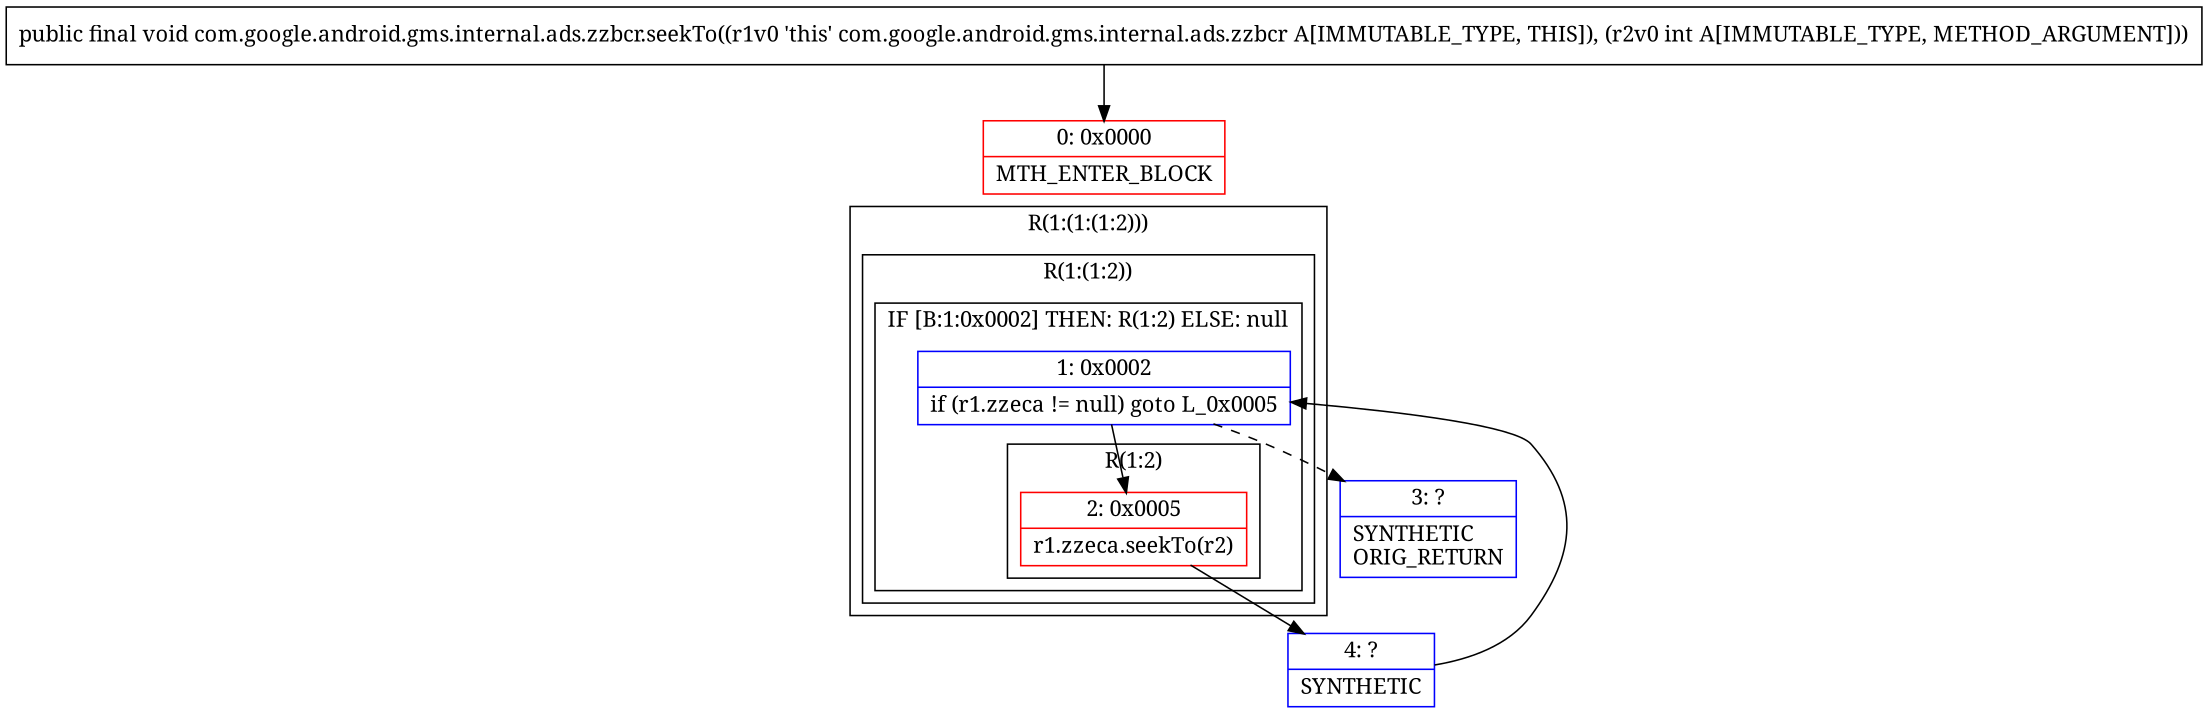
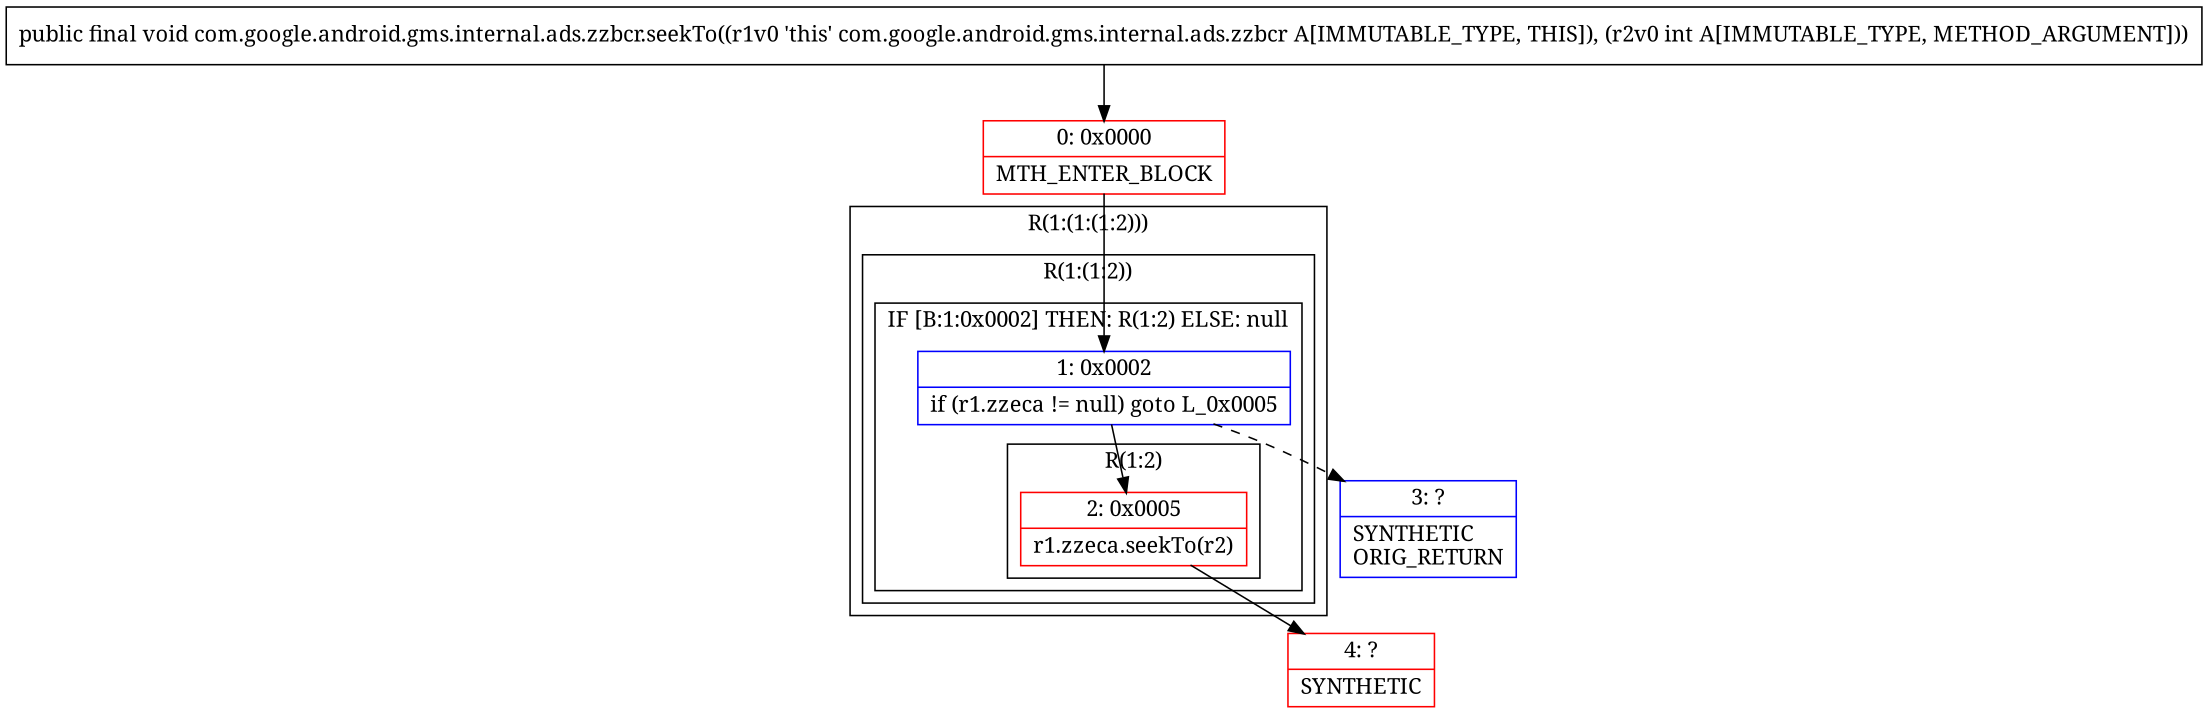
  digraph {
    fontname="Noto Serif"
    node [color=red fontname="Noto Serif" shape=record]
    edge [fontname="Noto Serif"]
    n1 [label="{2\:\ 0x0005|r1.zzeca.seekTo(r2)\l}"]
    n2 [color=blue label="{1\:\ 0x0002|if (r1.zzeca != null) goto L_0x0005\l}"]
-   n3 [color=blue label="{4\:\ ?|SYNTHETIC\l}"]
+   n3 [label="{4\:\ ?|SYNTHETIC\l}"]
    n4 [color=blue label="{3\:\ ?|SYNTHETIC\lORIG_RETURN\l}"]
    n5 [label="{0\:\ 0x0000|MTH_ENTER_BLOCK\l}"]
    n6 [label="{public final void com.google.android.gms.internal.ads.zzbcr.seekTo((r1v0 'this' com.google.android.gms.internal.ads.zzbcr A[IMMUTABLE_TYPE, THIS]), (r2v0 int A[IMMUTABLE_TYPE, METHOD_ARGUMENT])) }" color=""]
    subgraph cluster_1 {
      label="R(1:(1:(1:2)))"
      subgraph cluster_2 {
        label="R(1:(1:2))"
        subgraph cluster_3 {
          label="IF [B:1:0x0002] THEN: R(1:2) ELSE: null"
          n2
          subgraph cluster_4 {
            label="R(1:2)"
            n1
          }
        }
      }
    }
    n1 -> n3
    n2 -> n1
    n2 -> n4 [style=dashed]
-   n3 -> n2
+   n5 -> n2
    n6 -> n5
  }
